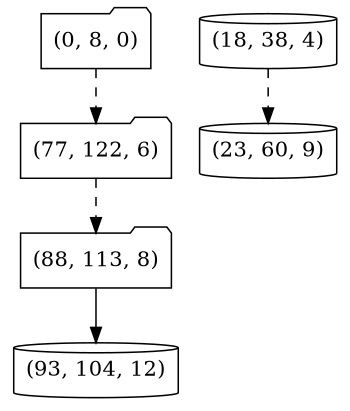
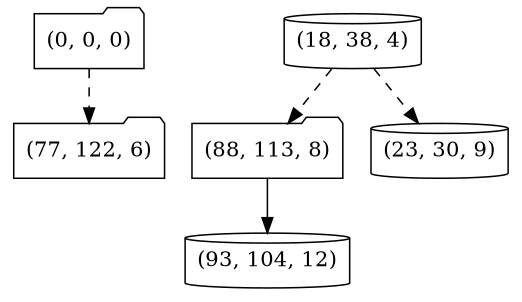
  digraph {
    node [shape=folder]
    edge [style=dashed]
-   "(0, 0, 0)" [label="(0, 8, 0)"]
+   "(0, 0, 0)"
    "(77, 122, 6)"
    "(88, 113, 8)"
    "(18, 38, 4)" [shape=cylinder]
-   "(23, 30, 9)" [shape=cylinder label="(23, 60, 9)"]
+   "(23, 30, 9)" [shape=cylinder]
    "(93, 104, 12)" [shape=cylinder]
    "(0, 0, 0)" -> "(77, 122, 6)"
-   "(77, 122, 6)" -> "(88, 113, 8)"
+   "(18, 38, 4)" -> "(88, 113, 8)"
    "(88, 113, 8)" -> "(93, 104, 12)" [style=solid]
    "(18, 38, 4)" -> "(23, 30, 9)"
  }
